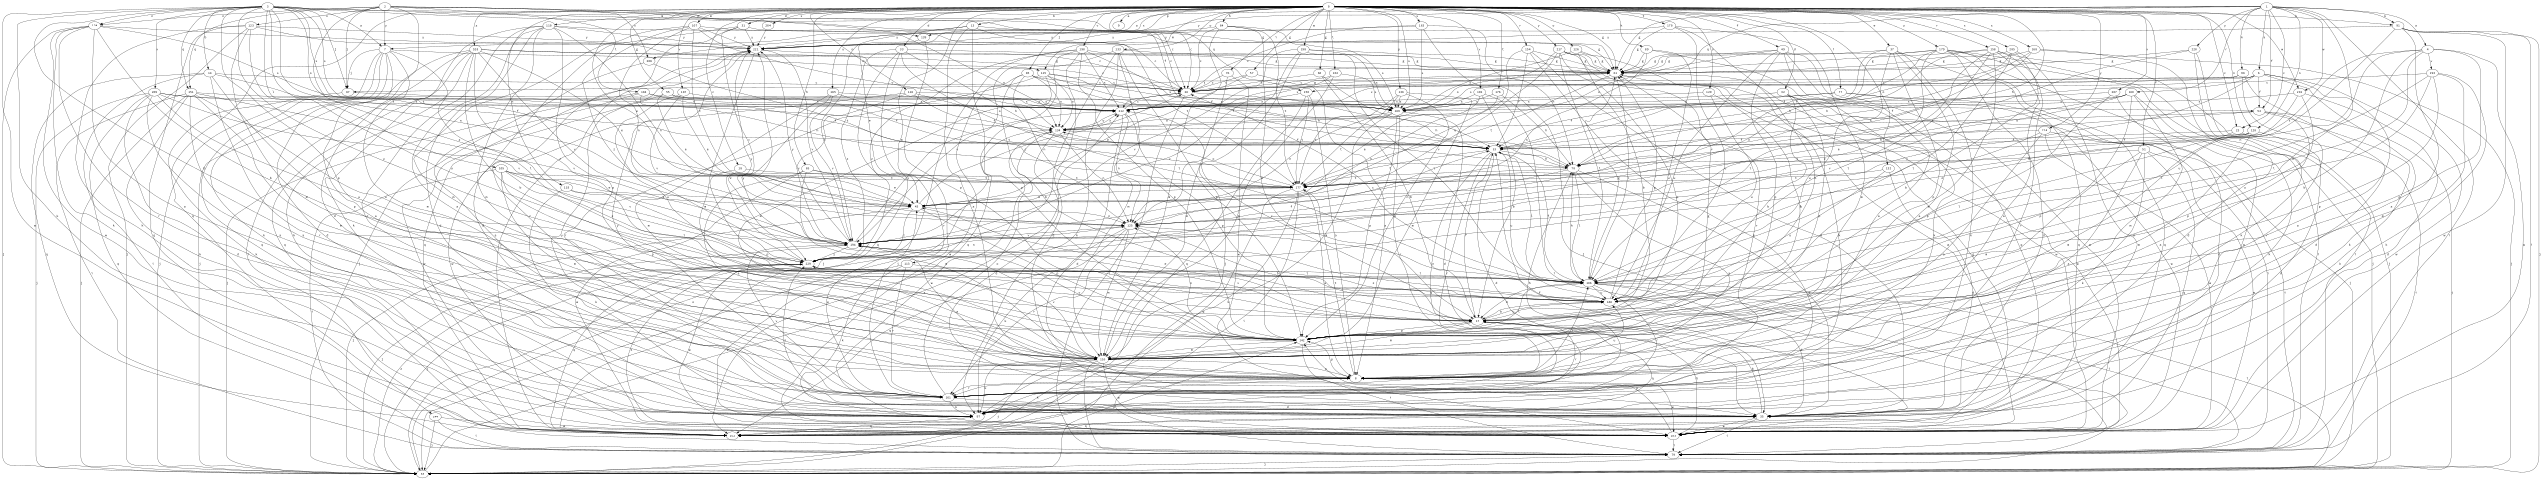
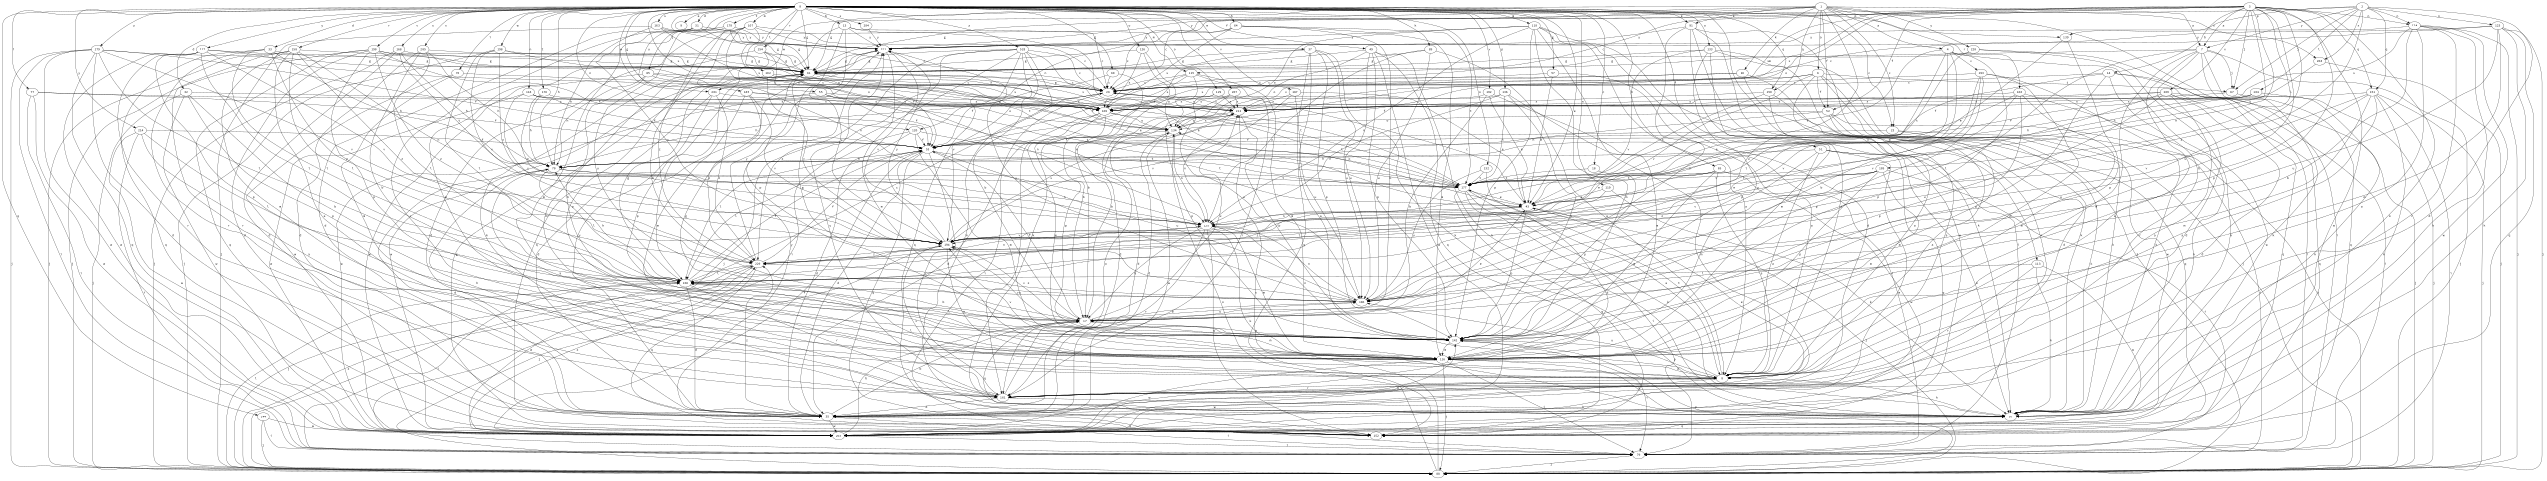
  strict digraph {
    fontname="Source Code Pro"
    node [fontname="Source Code Pro"]
    edge [fontname="Source Code Pro"]
    0
    9
    13
    18
    23
    31
    32
    33
    37
    43
    49
    51
    55
    57
    60
    61
    64
    65
    70
    76
    77
    85
    89
    91
    102
    107
    110
    113
    115
    118
    119
    120
    126
    129
    132
    133
    136
    139
    144
    150
    154
    158
    163
    168
    169
    170
    176
    179
    185
    187
    190
    192
    198
    201
    204
    205
    207
    208
    214
    217
    n61 [label=528]
    221
    26
    142
    177
    8
    194
    79
    53
    116
    35
    161
    17
    203
    88
    229
    106
    152
    186
    97
    125
    134
    212
    1
    4
    6
    7
    52
    96
    160
    220
    193
    87
    2
    104
    123
    124
    151
    3
    14
    105
    209
    0 -> 9 [label=a]
    0 -> 13 [label=b]
    0 -> 18 [label=c]
    0 -> 23 [label=c]
    0 -> 31 [label=d]
    0 -> 32 [label=d]
    0 -> 33 [label=d]
    0 -> 37 [label=e]
    0 -> 43 [label=e]
    0 -> 49 [label=f]
    0 -> 51 [label=f]
    0 -> 55 [label=g]
    0 -> 57 [label=g]
    0 -> 60 [label=g]
    0 -> 61 [label=g]
    0 -> 64 [label=h]
    0 -> 65 [label=h]
    0 -> 70 [label=h]
    0 -> 76 [label=i]
    0 -> 77 [label=i]
    0 -> 85 [label=j]
    0 -> 89 [label=k]
    0 -> 91 [label=k]
    0 -> 102 [label=l]
    0 -> 107 [label=m]
    0 -> 110 [label=m]
    0 -> 113 [label=m]
    0 -> 115 [label=m]
    0 -> 118 [label=n]
    0 -> 119 [label=n]
    0 -> 120 [label=n]
    0 -> 126 [label=o]
    0 -> 129 [label=o]
    0 -> 132 [label=o]
    0 -> 133 [label=o]
    0 -> 136 [label=p]
    0 -> 139 [label=p]
    0 -> 144 [label=q]
    0 -> 150 [label=q]
    0 -> 154 [label=r]
    0 -> 158 [label=r]
    0 -> 163 [label=s]
    0 -> 168 [label=s]
    0 -> 169 [label=s]
    0 -> 170 [label=t]
    0 -> 176 [label=t]
    0 -> 179 [label=u]
    0 -> 185 [label=u]
    0 -> 187 [label=v]
    0 -> 190 [label=v]
    0 -> 192 [label=v]
    0 -> 198 [label=w]
    0 -> 201 [label=w]
    0 -> 204 [label=x]
    0 -> 205 [label=x]
    0 -> 207 [label=x]
    0 -> 208 [label=x]
    0 -> 214 [label=y]
    0 -> 217 [label=y]
    0 -> n61 [label=z]
    13 -> 221 [label=y]
    13 -> 26 [label=c]
    13 -> 142 [label=p]
    13 -> 177 [label=t]
    13 -> 8 [label=a]
    13 -> 194 [label=v]
    18 -> 142 [label=p]
    18 -> 177 [label=t]
    23 -> 79 [label=i]
    23 -> 53 [label=f]
    23 -> 116 [label=m]
    31 -> 61 [label=g]
    31 -> 221 [label=y]
    31 -> 194 [label=v]
    31 -> 35 [label=d]
    31 -> 161 [label=r]
    32 -> 169 [label=s]
    32 -> 142 [label=p]
    32 -> 17 [label=b]
    32 -> 203 [label=w]
    32 -> 88 [label=j]
    33 -> 61 [label=g]
    33 -> 70 [label=h]
    33 -> 161 [label=r]
    33 -> 229 [label=z]
    33 -> 106 [label=l]
    33 -> 152 [label=q]
    37 -> 61 [label=g]
    37 -> 142 [label=p]
    37 -> 8 [label=a]
    37 -> 53 [label=f]
    37 -> 152 [label=q]
    37 -> 186 [label=u]
    37 -> 97 [label=k]
    43 -> 26 [label=c]
    43 -> 142 [label=p]
    43 -> 88 [label=j]
    43 -> 229 [label=z]
    43 -> 125 [label=n]
    49 -> 61 [label=g]
    49 -> 142 [label=p]
    49 -> 203 [label=w]
    49 -> 152 [label=q]
    49 -> 186 [label=u]
    49 -> 97 [label=k]
    49 -> 134 [label=o]
    51 -> 70 [label=h]
    51 -> 8 [label=a]
    51 -> 116 [label=m]
    51 -> 203 [label=w]
    51 -> 152 [label=q]
    51 -> 97 [label=k]
    55 -> 43 [label=e]
    55 -> 53 [label=f]
    55 -> 203 [label=w]
    55 -> 212 [label=x]
    57 -> 43 [label=e]
    57 -> 26 [label=c]
    57 -> 8 [label=a]
    60 -> 26 [label=c]
    60 -> 53 [label=f]
    60 -> 17 [label=b]
    61 -> 26 [label=c]
    61 -> 177 [label=t]
    61 -> 203 [label=w]
    61 -> 106 [label=l]
    61 -> 212 [label=x]
    64 -> 169 [label=s]
    64 -> 221 [label=y]
    64 -> 26 [label=c]
    64 -> 177 [label=t]
    64 -> 116 [label=m]
    64 -> 17 [label=b]
    65 -> 43 [label=e]
    65 -> 177 [label=t]
    65 -> 8 [label=a]
    65 -> 116 [label=m]
    65 -> 203 [label=w]
    70 -> 177 [label=t]
    70 -> 8 [label=a]
    70 -> 35 [label=d]
    70 -> 106 [label=l]
    70 -> 125 [label=n]
    76 -> 26 [label=c]
    76 -> 116 [label=m]
    76 -> 203 [label=w]
    77 -> 169 [label=s]
    77 -> 79 [label=i]
    77 -> 53 [label=f]
    77 -> 203 [label=w]
    85 -> 70 [label=h]
    85 -> 26 [label=c]
    85 -> 17 [label=b]
    85 -> 203 [label=w]
    85 -> 125 [label=n]
    85 -> 134 [label=o]
    89 -> 61 [label=g]
    89 -> 8 [label=a]
    89 -> 186 [label=u]
    89 -> 125 [label=n]
    91 -> 221 [label=y]
    91 -> 8 [label=a]
    91 -> 79 [label=i]
    91 -> 203 [label=w]
    91 -> 88 [label=j]
    91 -> 186 [label=u]
    102 -> 169 [label=s]
    102 -> 26 [label=c]
    102 -> 194 [label=v]
    102 -> 116 [label=m]
    107 -> 221 [label=y]
    107 -> 26 [label=c]
    107 -> 177 [label=t]
    107 -> 116 [label=m]
    107 -> 229 [label=z]
    107 -> 125 [label=n]
    107 -> 134 [label=o]
    110 -> 221 [label=y]
    110 -> 142 [label=p]
    110 -> 8 [label=a]
    110 -> 116 [label=m]
    110 -> 35 [label=d]
    110 -> 161 [label=r]
    110 -> 97 [label=k]
    110 -> 125 [label=n]
    110 -> 134 [label=o]
    113 -> 161 [label=r]
    113 -> 203 [label=w]
    113 -> 106 [label=l]
    113 -> 97 [label=k]
    115 -> 169 [label=s]
    115 -> 26 [label=c]
    115 -> 53 [label=f]
    115 -> 116 [label=m]
    115 -> 161 [label=r]
    115 -> 134 [label=o]
    118 -> 194 [label=v]
    118 -> 53 [label=f]
    118 -> 203 [label=w]
    118 -> 134 [label=o]
    118 -> 212 [label=x]
    119 -> 43 [label=e]
    119 -> 106 [label=l]
    119 -> 97 [label=k]
    120 -> 177 [label=t]
    120 -> 53 [label=f]
    120 -> 116 [label=m]
    120 -> 35 [label=d]
    120 -> 106 [label=l]
    126 -> 61 [label=g]
    126 -> 169 [label=s]
    126 -> 17 [label=b]
    126 -> 97 [label=k]
    129 -> 17 [label=b]
    129 -> 186 [label=u]
    129 -> 212 [label=x]
    132 -> 177 [label=t]
    132 -> 35 [label=d]
    132 -> 186 [label=u]
    133 -> 61 [label=g]
    133 -> 142 [label=p]
    133 -> 194 [label=v]
    133 -> 116 [label=m]
    133 -> 88 [label=j]
    133 -> 97 [label=k]
    136 -> 169 [label=s]
    136 -> 142 [label=p]
    136 -> 177 [label=t]
    136 -> 116 [label=m]
    136 -> 125 [label=n]
    139 -> 43 [label=e]
    139 -> 142 [label=p]
    144 -> 79 [label=i]
    144 -> 203 [label=w]
    144 -> 88 [label=j]
    150 -> 177 [label=t]
    150 -> 8 [label=a]
    150 -> 152 [label=q]
    150 -> 212 [label=x]
    154 -> 43 [label=e]
    154 -> 61 [label=g]
    154 -> 53 [label=f]
    154 -> 35 [label=d]
    154 -> 97 [label=k]
    158 -> 61 [label=g]
    158 -> 8 [label=a]
    158 -> 116 [label=m]
    158 -> 161 [label=r]
    158 -> 88 [label=j]
    158 -> 229 [label=z]
    158 -> 106 [label=l]
    158 -> 125 [label=n]
    163 -> 70 [label=h]
    163 -> 169 [label=s]
    163 -> 221 [label=y]
    163 -> 26 [label=c]
    163 -> 88 [label=j]
    168 -> 61 [label=g]
    168 -> 70 [label=h]
    168 -> 177 [label=t]
    168 -> 35 [label=d]
    168 -> 88 [label=j]
    169 -> 142 [label=p]
    169 -> 177 [label=t]
    169 -> 116 [label=m]
    169 -> 35 [label=d]
    169 -> 161 [label=r]
    169 -> 134 [label=o]
    170 -> 61 [label=g]
    170 -> 221 [label=y]
    170 -> 116 [label=m]
    170 -> 17 [label=b]
    170 -> 186 [label=u]
    176 -> 70 [label=h]
    176 -> 169 [label=s]
    176 -> 125 [label=n]
    179 -> 61 [label=g]
    179 -> 194 [label=v]
    179 -> 79 [label=i]
    179 -> 53 [label=f]
    179 -> 35 [label=d]
    179 -> 203 [label=w]
    179 -> 88 [label=j]
    179 -> 106 [label=l]
    179 -> 152 [label=q]
    185 -> 169 [label=s]
    185 -> 177 [label=t]
    185 -> 194 [label=v]
    185 -> 116 [label=m]
    185 -> 229 [label=z]
    187 -> 43 [label=e]
    187 -> 194 [label=v]
    187 -> 186 [label=u]
    187 -> 212 [label=x]
    190 -> 61 [label=g]
    190 -> 142 [label=p]
    190 -> 53 [label=f]
    190 -> 35 [label=d]
    190 -> 88 [label=j]
    190 -> 229 [label=z]
    190 -> 152 [label=q]
    190 -> 212 [label=x]
    192 -> 43 [label=e]
    192 -> 169 [label=s]
    192 -> 79 [label=i]
    192 -> 17 [label=b]
    198 -> 61 [label=g]
    198 -> 169 [label=s]
    198 -> 194 [label=v]
    198 -> 88 [label=j]
    198 -> 106 [label=l]
    198 -> 125 [label=n]
    201 -> 169 [label=s]
    201 -> 142 [label=p]
    201 -> 35 [label=d]
    201 -> 229 [label=z]
    204 -> 221 [label=y]
    205 -> 61 [label=g]
    205 -> 70 [label=h]
    205 -> 35 [label=d]
    205 -> 17 [label=b]
    205 -> 106 [label=l]
    207 -> 142 [label=p]
    207 -> 35 [label=d]
    207 -> 212 [label=x]
    208 -> 177 [label=t]
    208 -> 88 [label=j]
    214 -> 8 [label=a]
    214 -> 79 [label=i]
    214 -> 53 [label=f]
    214 -> 203 [label=w]
    214 -> 106 [label=l]
    217 -> 61 [label=g]
    217 -> 142 [label=p]
    217 -> 194 [label=v]
    217 -> 161 [label=r]
    217 -> 203 [label=w]
    217 -> 106 [label=l]
    217 -> 134 [label=o]
    n61 -> 43 [label=e]
    n61 -> 61 [label=g]
    n61 -> 26 [label=c]
    n61 -> 194 [label=v]
    n61 -> 79 [label=i]
    n61 -> 17 [label=b]
    n61 -> 88 [label=j]
    n61 -> 229 [label=z]
    n61 -> 152 [label=q]
    n61 -> 97 [label=k]
    221 -> 61 [label=g]
    221 -> 194 [label=v]
    221 -> 116 [label=m]
    221 -> 152 [label=q]
    26 -> 61 [label=g]
    26 -> 70 [label=h]
    26 -> 79 [label=i]
    26 -> 212 [label=x]
    142 -> 194 [label=v]
    142 -> 79 [label=i]
    142 -> 116 [label=m]
    142 -> 106 [label=l]
    142 -> 125 [label=n]
    177 -> 43 [label=e]
    177 -> 8 [label=a]
    177 -> 79 [label=i]
    177 -> 152 [label=q]
    177 -> 97 [label=k]
    177 -> 134 [label=o]
    8 -> 142 [label=p]
    8 -> 177 [label=t]
    8 -> 161 [label=r]
    8 -> 203 [label=w]
    8 -> 106 [label=l]
    8 -> 186 [label=u]
    8 -> 97 [label=k]
    194 -> 221 [label=y]
    194 -> 8 [label=a]
    194 -> 88 [label=j]
    194 -> 229 [label=z]
    194 -> 212 [label=x]
    79 -> 88 [label=j]
    53 -> 70 [label=h]
    53 -> 177 [label=t]
    53 -> 35 [label=d]
    53 -> 161 [label=r]
    53 -> 106 [label=l]
    53 -> 152 [label=q]
    53 -> 186 [label=u]
    116 -> 61 [label=g]
    116 -> 8 [label=a]
    116 -> 194 [label=v]
    116 -> 79 [label=i]
    116 -> 203 [label=w]
    116 -> 88 [label=j]
    116 -> 97 [label=k]
    35 -> 221 [label=y]
    35 -> 79 [label=i]
    35 -> 17 [label=b]
    35 -> 203 [label=w]
    35 -> 229 [label=z]
    35 -> 152 [label=q]
    161 -> 43 [label=e]
    161 -> 70 [label=h]
    161 -> 221 [label=y]
    161 -> 194 [label=v]
    161 -> 35 [label=d]
    161 -> 97 [label=k]
    161 -> 134 [label=o]
    17 -> 43 [label=e]
    17 -> 142 [label=p]
    17 -> 194 [label=v]
    17 -> 53 [label=f]
    17 -> 116 [label=m]
    17 -> 161 [label=r]
    17 -> 152 [label=q]
    17 -> 186 [label=u]
    17 -> 212 [label=x]
    203 -> 142 [label=p]
    203 -> 79 [label=i]
    203 -> 53 [label=f]
    203 -> 17 [label=b]
    203 -> 229 [label=z]
    88 -> 142 [label=p]
    88 -> 229 [label=z]
    88 -> 106 [label=l]
    88 -> 134 [label=o]
    88 -> 212 [label=x]
    229 -> 221 [label=y]
    229 -> 53 [label=f]
    229 -> 203 [label=w]
    229 -> 88 [label=j]
    229 -> 106 [label=l]
    229 -> 152 [label=q]
    229 -> 125 [label=n]
    106 -> 61 [label=g]
    106 -> 70 [label=h]
    106 -> 26 [label=c]
    106 -> 79 [label=i]
    106 -> 53 [label=f]
    106 -> 35 [label=d]
    106 -> 161 [label=r]
    106 -> 17 [label=b]
    106 -> 186 [label=u]
    152 -> 61 [label=g]
    152 -> 221 [label=y]
    186 -> 61 [label=g]
    186 -> 221 [label=y]
    186 -> 17 [label=b]
    186 -> 229 [label=z]
    186 -> 125 [label=n]
    97 -> 152 [label=q]
    125 -> 194 [label=v]
    125 -> 116 [label=m]
    125 -> 161 [label=r]
    125 -> 17 [label=b]
    125 -> 152 [label=q]
    125 -> 97 [label=k]
    134 -> 53 [label=f]
    134 -> 35 [label=d]
    134 -> 203 [label=w]
    134 -> 125 [label=n]
    134 -> 212 [label=x]
    212 -> 26 [label=c]
    212 -> 142 [label=p]
    212 -> 35 [label=d]
    212 -> 125 [label=n]
    212 -> 134 [label=o]
    1 -> 23 [label=c]
    1 -> 61 [label=g]
    1 -> 91 [label=k]
    1 -> 120 [label=n]
    1 -> 150 [label=q]
    1 -> 201 [label=w]
    1 -> 221 [label=y]
    1 -> 79 [label=i]
    1 -> 186 [label=u]
    1 -> 4 [label=a]
    1 -> 6 [label=a]
    1 -> 7 [label=a]
    1 -> 52 [label=f]
    1 -> 96 [label=k]
    1 -> 160 [label=r]
    1 -> 220 [label=y]
    4 -> 142 [label=p]
    4 -> 177 [label=t]
    4 -> 17 [label=b]
    4 -> 203 [label=w]
    4 -> 106 [label=l]
    4 -> 125 [label=n]
    4 -> 193 [label=v]
    6 -> 8 [label=a]
    6 -> 194 [label=v]
    6 -> 53 [label=f]
    6 -> 203 [label=w]
    6 -> 97 [label=k]
    6 -> 212 [label=x]
    6 -> 52 [label=f]
    6 -> 87 [label=j]
    7 -> 115 [label=m]
    7 -> 8 [label=a]
    7 -> 116 [label=m]
    7 -> 35 [label=d]
    7 -> 88 [label=j]
    7 -> 106 [label=l]
    7 -> 152 [label=q]
    7 -> 97 [label=k]
    7 -> 87 [label=j]
    52 -> 70 [label=h]
    52 -> 8 [label=a]
    52 -> 88 [label=j]
    52 -> 97 [label=k]
    52 -> 134 [label=o]
    96 -> 169 [label=s]
    96 -> 26 [label=c]
    96 -> 35 [label=d]
    96 -> 161 [label=r]
    160 -> 43 [label=e]
    160 -> 142 [label=p]
    160 -> 194 [label=v]
    160 -> 116 [label=m]
    160 -> 97 [label=k]
    160 -> 212 [label=x]
    220 -> 61 [label=g]
    220 -> 177 [label=t]
    220 -> 79 [label=i]
    220 -> 97 [label=k]
    193 -> 26 [label=c]
    193 -> 142 [label=p]
    193 -> 116 [label=m]
    193 -> 106 [label=l]
    193 -> 186 [label=u]
    193 -> 97 [label=k]
    87 -> 97 [label=k]
    87 -> 212 [label=x]
    2 -> 139 [label=p]
    2 -> 208 [label=x]
    2 -> 26 [label=c]
    2 -> 35 [label=d]
    2 -> 229 [label=z]
    2 -> 7 [label=y]
    2 -> 87 [label=j]
    2 -> 104 [label=l]
    2 -> 123 [label=n]
    2 -> 124 [label=n]
    2 -> 151 [label=q]
    104 -> 70 [label=h]
-   104 -> 8 [label=a]
    104 -> 53 [label=f]
    104 -> 88 [label=j]
    104 -> 212 [label=x]
    123 -> 221 [label=y]
    123 -> 26 [label=c]
    123 -> 116 [label=m]
    123 -> 88 [label=j]
    123 -> 152 [label=q]
    123 -> 186 [label=u]
    123 -> 97 [label=k]
    124 -> 169 [label=s]
    124 -> 221 [label=y]
    124 -> 8 [label=a]
    124 -> 161 [label=r]
    124 -> 17 [label=b]
    124 -> 203 [label=w]
    124 -> 88 [label=j]
    124 -> 97 [label=k]
    151 -> 169 [label=s]
    151 -> 8 [label=a]
    151 -> 194 [label=v]
    151 -> 79 [label=i]
    151 -> 116 [label=m]
    151 -> 88 [label=j]
    151 -> 186 [label=u]
    151 -> 97 [label=k]
    3 -> 61 [label=g]
    3 -> 169 [label=s]
    3 -> 26 [label=c]
    3 -> 142 [label=p]
    3 -> 177 [label=t]
    3 -> 17 [label=b]
    3 -> 203 [label=w]
    3 -> 186 [label=u]
    3 -> 97 [label=k]
    3 -> 125 [label=n]
    3 -> 134 [label=o]
    3 -> 212 [label=x]
    3 -> 7 [label=a]
    3 -> 52 [label=f]
    3 -> 87 [label=j]
    3 -> 124 [label=n]
    3 -> 151 [label=q]
    3 -> 14 [label=b]
    3 -> 105 [label=l]
    3 -> 209 [label=x]
    14 -> 26 [label=c]
    14 -> 142 [label=p]
    14 -> 79 [label=i]
    14 -> 53 [label=f]
    14 -> 161 [label=r]
    14 -> 152 [label=q]
    105 -> 43 [label=e]
    105 -> 142 [label=p]
    105 -> 177 [label=t]
    105 -> 194 [label=v]
    105 -> 79 [label=i]
    105 -> 116 [label=m]
    105 -> 229 [label=z]
    209 -> 169 [label=s]
    209 -> 8 [label=a]
    209 -> 194 [label=v]
    209 -> 35 [label=d]
    209 -> 88 [label=j]
    209 -> 152 [label=q]
    209 -> 186 [label=u]
    209 -> 212 [label=x]
  }
